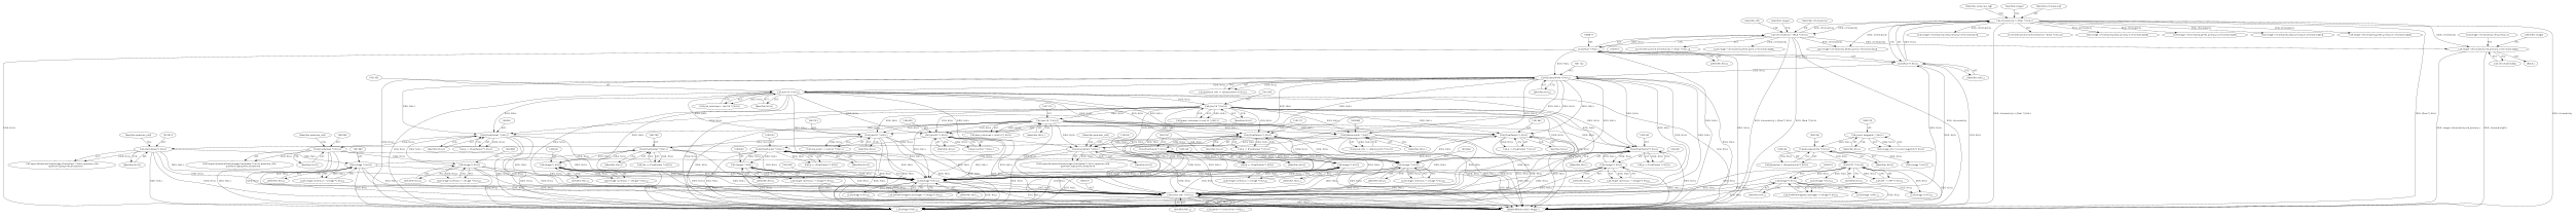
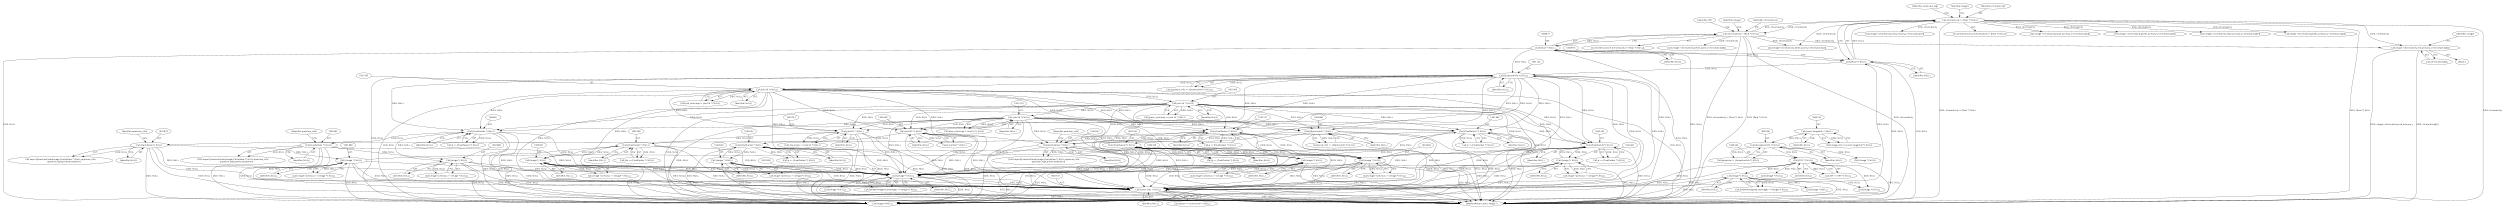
  digraph {
    fontname="Open Sans"
    node [fontname="Open Sans"]
    edge [fontname="Open Sans"]
    n1 [label="(Call,image->chromaticity.red_primary.x=chromaticity[0])"]
    n2 [label="(Block,)"]
    n3 [label="(MethodReturn,static Image *)"]
    n4 [label="(Call,chromaticity[0])"]
    n5 [label="(Call,chromaticity != (float *) NULL)"]
    n6 [label="(Call,chromaticity != (float *) NULL)"]
    n7 [label="(Call,(float *) NULL)"]
    n8 [label="(Call,image->chromaticity.red_primary.y=chromaticity[1])"]
    n9 [label="(Call,image->chromaticity.white_point.y=chromaticity[1])"]
    n10 [label="(ControlStructure,if (chromaticity != (float *) NULL))"]
    n11 [label="(Call,image->chromaticity.blue_primary.x=chromaticity[4])"]
    n12 [label="(Call,image->chromaticity.green_primary.y=chromaticity[3])"]
    n13 [label="(Call,image->chromaticity.blue_primary.y=chromaticity[5])"]
    n14 [label="(Call,image->chromaticity.green_primary.x=chromaticity[2])"]
    n15 [label="(Call,(float *) NULL)"]
    n16 [label="(ControlStructure,if (chromaticity != (float *) NULL))"]
    n17 [label="(Call,image->chromaticity.white_point.x=chromaticity[0])"]
    n18 [label="(Call,(QuantumInfo *) NULL)"]
    n19 [label="(Call,(Image *)NULL)"]
    n20 [label="(Identifier,NULL)"]
    n21 [label="(Identifier,NULL)"]
    n22 [label="(Call,(const char *) NULL)"]
    n23 [label="(Call,(PixelPacket *) NULL)"]
    n24 [label="(Call,(Image *) NULL)"]
    n25 [label="(Call,(uint16 *) NULL)"]
    n26 [label="(Call,(PixelPacket *) NULL)"]
    n27 [label="(Call,(PixelPacket *) NULL)"]
    n28 [label="(Call,(uint32 *) NULL)"]
    n29 [label="(Call,(MemoryInfo *) NULL)"]
    n30 [label="(Call,(uint32 *) NULL)"]
    n31 [label="(Call,(PixelPacket *) NULL)"]
    n32 [label="(Call,(Image *) NULL)"]
    n33 [label="(Call,(CacheView *) NULL)"]
    n34 [label="(Identifier,NULL)"]
    n35 [label="(Call,quantum_info == (QuantumInfo *) NULL)"]
    n36 [label="(Identifier,NULL)"]
    n37 [label="(Call,option == (const char *) NULL)"]
    n38 [label="(Call,(Image *) NULL)"]
    n39 [label="(Call,q == (PixelPacket *) NULL)"]
    n40 [label="(Identifier,NULL)"]
    n41 [label="(Identifier,NULL)"]
    n42 [label="(Call,image->previous == (Image *) NULL)"]
    n43 [label="(Identifier,NULL)"]
    n44 [label="(Call,(Image *) NULL)"]
    n45 [label="(Call,GetNextImageInList(image) == (Image *) NULL)"]
    n46 [label="(Call,(uint16 *) NULL)"]
    n47 [label="(Call,red_colormap != (uint16 *) NULL)"]
    n48 [label="(Identifier,NULL)"]
    n49 [label="(Call,(CacheView *) NULL)"]
    n50 [label="(Call,q == (PixelPacket *) NULL)"]
    n51 [label="(Identifier,NULL)"]
    n52 [label="(Call,(CacheView *) NULL)"]
    n53 [label="(Identifier,NULL)"]
    n54 [label="(Call,q == (PixelPacket *) NULL)"]
    n55 [label="(Call,(PixelPacket *) NULL)"]
    n56 [label="(Call,tile_pixels == (uint32 *) NULL)"]
    n57 [label="(Identifier,NULL)"]
    n58 [label="(Call,(PixelPacket *) NULL)"]
    n59 [label="(Call,pixel_info == (MemoryInfo *) NULL)"]
    n60 [label="(Identifier,NULL)"]
    n61 [label="(Call,(PixelPacket *) NULL)"]
    n62 [label="(Identifier,NULL)"]
    n63 [label="(Call,p=(uint32 *) NULL)"]
    n64 [label="(Call,q == (PixelPacket *) NULL)"]
    n65 [label="(Identifier,NULL)"]
    n66 [label="(Identifier,NULL)"]
    n67 [label="(Call,image->previous == (Image *) NULL)"]
    n68 [label="(Call,ImportQuantumPixels(image,(CacheView *) NULL,quantum_info,\n              quantum_type,pixels,exception))"]
    n69 [label="(Identifier,NULL)"]
    n70 [label="(Call,(uint16 *) NULL)"]
    n71 [label="(Call,green_colormap != (uint16 *) NULL)"]
    n72 [label="(Identifier,NULL)"]
    n73 [label="(Call,blue_colormap != (uint16 *) NULL)"]
    n74 [label="(Identifier,NULL)"]
    n75 [label="(Call,(Image *) NULL)"]
    n76 [label="(Call,ImportQuantumPixels(image,(CacheView *) NULL,quantum_info,\n            quantum_type,pixels,exception))"]
    n77 [label="(Identifier,NULL)"]
    n78 [label="(Call,image->previous == (Image *) NULL)"]
    n79 [label="(Identifier,NULL)"]
    n80 [label="(Call,(Image *) NULL)"]
    n81 [label="(Call,image->previous == (Image *) NULL)"]
    n82 [label="(Identifier,NULL)"]
    n83 [label="(Call,ImportQuantumPixels(image,(CacheView *) NULL,quantum_info,\n            quantum_type,pixels,exception))"]
    n84 [label="(Identifier,NULL)"]
    n85 [label="(Call,(Image *) NULL)"]
    n86 [label="(Call,image->previous == (Image *) NULL)"]
    n87 [label="(Identifier,NULL)"]
    n88 [label="(Identifier,NULL)"]
    n89 [label="(Call,tile == (PixelPacket *) NULL)"]
    n90 [label="(Call,(Image *) NULL)"]
    n91 [label="(Call,q == (PixelPacket *) NULL)"]
    n92 [label="(Identifier,NULL)"]
    n93 [label="(Call,(Image *) NULL)"]
    n94 [label="(Identifier,NULL)"]
    n95 [label="(Call,image->previous == (Image *) NULL)"]
    n96 [label="(Identifier,NULL)"]
    n97 [label="(Call,q == (PixelPacket *) NULL)"]
    n98 [label="(Call,image->previous == (Image *) NULL)"]
    n99 [label="(Identifier,NULL)"]
    n100 [label="(Call,(Image *) NULL)"]
    n101 [label="(Call,GetNextImageInList(image) == (Image *) NULL)"]
    n102 [label="(Call,(Image *) NULL)"]
    n103 [label="(Call,(Image *) NULL)"]
    n104 [label="(Identifier,NULL)"]
    n105 [label="(Call,(TIFF *) NULL)"]
    n106 [label="(Call,(Image *) NULL)"]
    n107 [label="(Identifier,NULL)"]
    n108 [label="(Call,tiff == (TIFF *) NULL)"]
    n109 [label="(Call,(ExceptionInfo *) NULL)"]
    n110 [label="(Call,exception != (ExceptionInfo *) NULL)"]
    n111 [label="(Identifier,NULL)"]
    n112 [label="(Call,(Image *) NULL)"]
    n113 [label="(Call,(const ImageInfo *) NULL)"]
    n114 [label="(Call,image_info != (const ImageInfo *) NULL)"]
    n115 [label="(Identifier,NULL)"]
    n116 [label="(Identifier,quantum_info)"]
    n117 [label="(Identifier,tiff)"]
-   n118 [label="(Call,image->chromaticity.red_primary.x)"]
    n119 [label="(Identifier,image)"]
    n120 [label="(Identifier,compress_tag)"]
    n121 [label="(Identifier,quantum_info)"]
    n122 [label="(Identifier,quantum_info)"]
    n123 [label="(Identifier,image)"]
    n124 [label="(Identifier,chromaticity)"]
    n125 [label="(Identifier,image)"]
    n126 [label="(Identifier,chromaticity)"]
    1000877
    1000737
    1002342
    1002461
    1001122
    1000915
    1001363
    1001374
    1001369
    1001862
    1001889
    1001870
    1002088
    1002069
    1002061
    1003001
    1002798
    1002733
    1003080
    1002640
    1002523
    1002490
    1003150
    1003229
-   1000318
    1000244
    1000186
    1000159
    1003338
    1002171
    1002266
    1002247
    n1 -> n2 [label="AST: "]
    n1 -> n3 [label="DDG: chromaticity[0]"]
    n1 -> n3 [label="DDG: image->chromaticity.red_primary.x"]
    n1 -> n4 [label="CFG: "]
    n4 -> n1 [label="AST: "]
    n5 -> n1 [label="DDG: chromaticity"]
    n5 -> n3 [label="DDG: chromaticity != (float *) NULL"]
    n5 -> n3 [label="DDG: (float *) NULL"]
    n5 -> n3 [label="DDG: chromaticity"]
    n5 -> n6 [label="DDG: chromaticity"]
    n5 -> n7 [label="CFG: "]
    n5 -> n8 [label="DDG: chromaticity"]
    n5 -> n9 [label="DDG: chromaticity"]
    n5 -> n10 [label="AST: "]
    n5 -> n11 [label="DDG: chromaticity"]
    n5 -> n12 [label="DDG: chromaticity"]
    n5 -> n13 [label="DDG: chromaticity"]
    n5 -> n14 [label="DDG: chromaticity"]
    n6 -> n1 [label="DDG: chromaticity"]
    n6 -> n3 [label="DDG: chromaticity != (float *) NULL"]
    n6 -> n3 [label="DDG: (float *) NULL"]
    n6 -> n3 [label="DDG: chromaticity"]
    n6 -> n5 [label="DDG: chromaticity"]
    n6 -> n9 [label="DDG: chromaticity"]
    n6 -> n15 [label="CFG: "]
    n6 -> n16 [label="AST: "]
    n6 -> n17 [label="DDG: chromaticity"]
    n7 -> n3 [label="DDG: NULL"]
    n7 -> n5 [label="AST: "]
    n7 -> n5 [label="DDG: NULL"]
    n7 -> n18 [label="DDG: NULL"]
    n7 -> n19 [label="DDG: NULL"]
    n7 -> n20 [label="CFG: "]
    n15 -> n3 [label="DDG: NULL"]
    n15 -> n6 [label="AST: "]
    n15 -> n6 [label="DDG: NULL"]
    n15 -> n7 [label="DDG: NULL"]
    n15 -> n18 [label="DDG: NULL"]
    n15 -> n19 [label="DDG: NULL"]
    n15 -> n21 [label="CFG: "]
    n18 -> n3 [label="DDG: NULL"]
    n18 -> n19 [label="DDG: NULL"]
    n18 -> n22 [label="DDG: NULL"]
    n18 -> n23 [label="DDG: NULL"]
    n18 -> n24 [label="DDG: NULL"]
    n18 -> n25 [label="DDG: NULL"]
    n18 -> n26 [label="DDG: NULL"]
    n18 -> n27 [label="DDG: NULL"]
    n18 -> n28 [label="DDG: NULL"]
    n18 -> n29 [label="DDG: NULL"]
    n18 -> n30 [label="DDG: NULL"]
    n18 -> n31 [label="DDG: NULL"]
    n18 -> n32 [label="DDG: NULL"]
    n18 -> n33 [label="DDG: NULL"]
    n18 -> n34 [label="CFG: "]
    n18 -> n35 [label="AST: "]
    n18 -> n35 [label="DDG: NULL"]
    n20 -> n7 [label="AST: "]
    n21 -> n15 [label="AST: "]
    n22 -> n3 [label="DDG: NULL"]
    n22 -> n7 [label="DDG: NULL"]
    n22 -> n15 [label="DDG: NULL"]
    n22 -> n18 [label="DDG: NULL"]
    n22 -> n19 [label="DDG: NULL"]
    n22 -> n36 [label="CFG: "]
    n22 -> n37 [label="AST: "]
    n22 -> n37 [label="DDG: NULL"]
    n23 -> n3 [label="DDG: NULL"]
    n23 -> n19 [label="DDG: NULL"]
    n23 -> n22 [label="DDG: NULL"]
    n23 -> n24 [label="DDG: NULL"]
    n23 -> n38 [label="DDG: NULL"]
    n23 -> n39 [label="AST: "]
    n23 -> n39 [label="DDG: NULL"]
    n23 -> n40 [label="CFG: "]
    n24 -> n3 [label="DDG: NULL"]
    n24 -> n19 [label="DDG: NULL"]
    n24 -> n22 [label="DDG: NULL"]
    n24 -> n43 [label="CFG: "]
    n24 -> n44 [label="DDG: NULL"]
    n24 -> n45 [label="AST: "]
    n24 -> n45 [label="DDG: NULL"]
    n25 -> n3 [label="DDG: NULL"]
    n25 -> n19 [label="DDG: NULL"]
    n25 -> n22 [label="DDG: NULL"]
    n25 -> n23 [label="DDG: NULL"]
    n25 -> n24 [label="DDG: NULL"]
    n25 -> n26 [label="DDG: NULL"]
    n25 -> n27 [label="DDG: NULL"]
    n25 -> n28 [label="DDG: NULL"]
    n25 -> n29 [label="DDG: NULL"]
    n25 -> n30 [label="DDG: NULL"]
    n25 -> n31 [label="DDG: NULL"]
    n25 -> n32 [label="DDG: NULL"]
    n25 -> n33 [label="DDG: NULL"]
    n25 -> n46 [label="DDG: NULL"]
    n25 -> n47 [label="AST: "]
    n25 -> n47 [label="DDG: NULL"]
    n25 -> n48 [label="CFG: "]
    n26 -> n3 [label="DDG: NULL"]
    n26 -> n19 [label="DDG: NULL"]
    n26 -> n22 [label="DDG: NULL"]
    n26 -> n24 [label="DDG: NULL"]
    n26 -> n49 [label="DDG: NULL"]
    n26 -> n50 [label="AST: "]
    n26 -> n50 [label="DDG: NULL"]
    n26 -> n51 [label="CFG: "]
    n27 -> n3 [label="DDG: NULL"]
    n27 -> n19 [label="DDG: NULL"]
    n27 -> n22 [label="DDG: NULL"]
    n27 -> n24 [label="DDG: NULL"]
    n27 -> n52 [label="DDG: NULL"]
    n27 -> n53 [label="CFG: "]
    n27 -> n54 [label="AST: "]
    n27 -> n54 [label="DDG: NULL"]
    n28 -> n3 [label="DDG: NULL"]
    n28 -> n19 [label="DDG: NULL"]
    n28 -> n22 [label="DDG: NULL"]
    n28 -> n24 [label="DDG: NULL"]
    n28 -> n55 [label="DDG: NULL"]
    n28 -> n56 [label="AST: "]
    n28 -> n56 [label="DDG: NULL"]
    n28 -> n57 [label="CFG: "]
    n29 -> n3 [label="NULL: NULL"]
    n29 -> n19 [label="DDG: NULL"]
    n29 -> n22 [label="DDG: NULL"]
    n29 -> n24 [label="DDG: NULL"]
    n29 -> n58 [label="DDG: NULL"]
    n29 -> n59 [label="AST: "]
    n29 -> n59 [label="DDG: NULL"]
    n29 -> n60 [label="CFG: "]
    n30 -> n3 [label="DDG: NULL"]
    n30 -> n19 [label="DDG: NULL"]
    n30 -> n22 [label="DDG: NULL"]
    n30 -> n24 [label="DDG: NULL"]
    n30 -> n61 [label="DDG: NULL"]
    n30 -> n62 [label="CFG: "]
    n30 -> n63 [label="AST: "]
    n30 -> n63 [label="DDG: NULL"]
    n31 -> n3 [label="DDG: NULL"]
    n31 -> n19 [label="DDG: NULL"]
    n31 -> n22 [label="DDG: NULL"]
    n31 -> n24 [label="DDG: NULL"]
    n31 -> n32 [label="DDG: NULL"]
    n31 -> n33 [label="DDG: NULL"]
    n31 -> n64 [label="AST: "]
    n31 -> n64 [label="DDG: NULL"]
    n31 -> n65 [label="CFG: "]
    n32 -> n3 [label="DDG: NULL"]
    n32 -> n19 [label="DDG: NULL"]
    n32 -> n22 [label="DDG: NULL"]
    n32 -> n24 [label="DDG: NULL"]
    n32 -> n31 [label="DDG: NULL"]
    n32 -> n66 [label="CFG: "]
    n32 -> n67 [label="AST: "]
    n32 -> n67 [label="DDG: NULL"]
    n33 -> n3 [label="DDG: NULL"]
    n33 -> n19 [label="DDG: NULL"]
    n33 -> n22 [label="DDG: NULL"]
    n33 -> n24 [label="DDG: NULL"]
    n33 -> n31 [label="DDG: NULL"]
    n33 -> n32 [label="DDG: NULL"]
    n33 -> n68 [label="AST: "]
    n33 -> n68 [label="DDG: NULL"]
    n33 -> n69 [label="CFG: "]
    n34 -> n18 [label="AST: "]
    n35 -> n18 [label="CFG: "]
    n36 -> n22 [label="AST: "]
    n37 -> n22 [label="CFG: "]
    n38 -> n3 [label="DDG: NULL"]
    n38 -> n19 [label="DDG: NULL"]
    n38 -> n22 [label="DDG: NULL"]
    n38 -> n23 [label="DDG: NULL"]
    n38 -> n24 [label="DDG: NULL"]
    n38 -> n41 [label="CFG: "]
    n38 -> n42 [label="AST: "]
    n38 -> n42 [label="DDG: NULL"]
    n39 -> n23 [label="CFG: "]
    n40 -> n23 [label="AST: "]
    n41 -> n38 [label="AST: "]
    n42 -> n38 [label="CFG: "]
    n43 -> n24 [label="AST: "]
    n45 -> n24 [label="CFG: "]
    n46 -> n3 [label="DDG: NULL"]
    n46 -> n19 [label="DDG: NULL"]
    n46 -> n22 [label="DDG: NULL"]
    n46 -> n23 [label="DDG: NULL"]
    n46 -> n24 [label="DDG: NULL"]
    n46 -> n26 [label="DDG: NULL"]
    n46 -> n27 [label="DDG: NULL"]
    n46 -> n28 [label="DDG: NULL"]
    n46 -> n29 [label="DDG: NULL"]
    n46 -> n30 [label="DDG: NULL"]
    n46 -> n31 [label="DDG: NULL"]
    n46 -> n32 [label="DDG: NULL"]
    n46 -> n33 [label="DDG: NULL"]
    n46 -> n70 [label="DDG: NULL"]
    n46 -> n71 [label="AST: "]
    n46 -> n71 [label="DDG: NULL"]
    n46 -> n72 [label="CFG: "]
    n47 -> n25 [label="CFG: "]
    n48 -> n25 [label="AST: "]
    n49 -> n3 [label="DDG: NULL"]
    n49 -> n19 [label="DDG: NULL"]
    n49 -> n22 [label="DDG: NULL"]
    n49 -> n24 [label="DDG: NULL"]
    n49 -> n75 [label="DDG: NULL"]
    n49 -> n76 [label="AST: "]
    n49 -> n76 [label="DDG: NULL"]
    n49 -> n77 [label="CFG: "]
    n50 -> n26 [label="CFG: "]
    n51 -> n26 [label="AST: "]
    n52 -> n3 [label="DDG: NULL"]
    n52 -> n19 [label="DDG: NULL"]
    n52 -> n22 [label="DDG: NULL"]
    n52 -> n24 [label="DDG: NULL"]
    n52 -> n80 [label="DDG: NULL"]
    n52 -> n83 [label="AST: "]
    n52 -> n83 [label="DDG: NULL"]
    n52 -> n84 [label="CFG: "]
    n53 -> n27 [label="AST: "]
    n54 -> n27 [label="CFG: "]
    n55 -> n3 [label="DDG: NULL"]
    n55 -> n19 [label="DDG: NULL"]
    n55 -> n22 [label="DDG: NULL"]
    n55 -> n24 [label="DDG: NULL"]
    n55 -> n85 [label="DDG: NULL"]
    n55 -> n88 [label="CFG: "]
    n55 -> n89 [label="AST: "]
    n55 -> n89 [label="DDG: NULL"]
    n56 -> n28 [label="CFG: "]
    n57 -> n28 [label="AST: "]
    n58 -> n3 [label="DDG: NULL"]
    n58 -> n19 [label="DDG: NULL"]
    n58 -> n22 [label="DDG: NULL"]
    n58 -> n24 [label="DDG: NULL"]
    n58 -> n90 [label="DDG: NULL"]
    n58 -> n91 [label="AST: "]
    n58 -> n91 [label="DDG: NULL"]
    n58 -> n92 [label="CFG: "]
    n59 -> n29 [label="CFG: "]
    n60 -> n29 [label="AST: "]
    n61 -> n3 [label="DDG: NULL"]
    n61 -> n19 [label="DDG: NULL"]
    n61 -> n22 [label="DDG: NULL"]
    n61 -> n24 [label="DDG: NULL"]
    n61 -> n93 [label="DDG: NULL"]
    n61 -> n96 [label="CFG: "]
    n61 -> n97 [label="AST: "]
    n61 -> n97 [label="DDG: NULL"]
    n62 -> n30 [label="AST: "]
    n63 -> n30 [label="CFG: "]
    n64 -> n31 [label="CFG: "]
    n65 -> n31 [label="AST: "]
    n66 -> n32 [label="AST: "]
    n67 -> n32 [label="CFG: "]
    n69 -> n33 [label="AST: "]
    n70 -> n3 [label="DDG: NULL"]
    n70 -> n19 [label="DDG: NULL"]
    n70 -> n22 [label="DDG: NULL"]
    n70 -> n23 [label="DDG: NULL"]
    n70 -> n24 [label="DDG: NULL"]
    n70 -> n26 [label="DDG: NULL"]
    n70 -> n27 [label="DDG: NULL"]
    n70 -> n28 [label="DDG: NULL"]
    n70 -> n29 [label="DDG: NULL"]
    n70 -> n30 [label="DDG: NULL"]
    n70 -> n31 [label="DDG: NULL"]
    n70 -> n32 [label="DDG: NULL"]
    n70 -> n33 [label="DDG: NULL"]
    n70 -> n73 [label="AST: "]
    n70 -> n73 [label="DDG: NULL"]
    n70 -> n74 [label="CFG: "]
    n71 -> n46 [label="CFG: "]
    n72 -> n46 [label="AST: "]
    n73 -> n70 [label="CFG: "]
    n74 -> n70 [label="AST: "]
    n75 -> n3 [label="DDG: NULL"]
    n75 -> n19 [label="DDG: NULL"]
    n75 -> n22 [label="DDG: NULL"]
    n75 -> n24 [label="DDG: NULL"]
    n75 -> n26 [label="DDG: NULL"]
    n75 -> n78 [label="AST: "]
    n75 -> n78 [label="DDG: NULL"]
    n75 -> n79 [label="CFG: "]
    n77 -> n49 [label="AST: "]
    n78 -> n75 [label="CFG: "]
    n79 -> n75 [label="AST: "]
    n80 -> n3 [label="DDG: NULL"]
    n80 -> n19 [label="DDG: NULL"]
    n80 -> n22 [label="DDG: NULL"]
    n80 -> n24 [label="DDG: NULL"]
    n80 -> n27 [label="DDG: NULL"]
    n80 -> n81 [label="AST: "]
    n80 -> n81 [label="DDG: NULL"]
    n80 -> n82 [label="CFG: "]
    n81 -> n80 [label="CFG: "]
    n82 -> n80 [label="AST: "]
    n84 -> n52 [label="AST: "]
    n85 -> n3 [label="DDG: NULL"]
    n85 -> n19 [label="DDG: NULL"]
    n85 -> n22 [label="DDG: NULL"]
    n85 -> n24 [label="DDG: NULL"]
    n85 -> n55 [label="DDG: NULL"]
    n85 -> n86 [label="AST: "]
    n85 -> n86 [label="DDG: NULL"]
    n85 -> n87 [label="CFG: "]
    n86 -> n85 [label="CFG: "]
    n87 -> n85 [label="AST: "]
    n88 -> n55 [label="AST: "]
    n89 -> n55 [label="CFG: "]
    n90 -> n3 [label="DDG: NULL"]
    n90 -> n19 [label="DDG: NULL"]
    n90 -> n22 [label="DDG: NULL"]
    n90 -> n24 [label="DDG: NULL"]
    n90 -> n58 [label="DDG: NULL"]
    n90 -> n98 [label="AST: "]
    n90 -> n98 [label="DDG: NULL"]
    n90 -> n99 [label="CFG: "]
    n91 -> n58 [label="CFG: "]
    n92 -> n58 [label="AST: "]
    n93 -> n3 [label="DDG: NULL"]
    n93 -> n19 [label="DDG: NULL"]
    n93 -> n22 [label="DDG: NULL"]
    n93 -> n24 [label="DDG: NULL"]
    n93 -> n61 [label="DDG: NULL"]
    n93 -> n94 [label="CFG: "]
    n93 -> n95 [label="AST: "]
    n93 -> n95 [label="DDG: NULL"]
    n94 -> n93 [label="AST: "]
    n95 -> n93 [label="CFG: "]
    n96 -> n61 [label="AST: "]
    n97 -> n61 [label="CFG: "]
    n98 -> n90 [label="CFG: "]
    n99 -> n90 [label="AST: "]
    n100 -> n3 [label="DDG: NULL"]
    n100 -> n19 [label="DDG: NULL"]
    n100 -> n22 [label="DDG: NULL"]
    n100 -> n101 [label="AST: "]
    n100 -> n101 [label="DDG: NULL"]
    n100 -> n102 [label="DDG: NULL"]
    n100 -> n103 [label="DDG: NULL"]
    n100 -> n104 [label="CFG: "]
    n101 -> n100 [label="CFG: "]
    n104 -> n100 [label="AST: "]
    n105 -> n3 [label="DDG: NULL"]
    n105 -> n19 [label="DDG: NULL"]
    n105 -> n22 [label="DDG: NULL"]
    n105 -> n100 [label="DDG: NULL"]
    n105 -> n102 [label="DDG: NULL"]
    n105 -> n106 [label="DDG: NULL"]
    n105 -> n107 [label="CFG: "]
    n105 -> n108 [label="AST: "]
    n105 -> n108 [label="DDG: NULL"]
    n107 -> n105 [label="AST: "]
    n108 -> n105 [label="CFG: "]
    n109 -> n105 [label="DDG: NULL"]
    n109 -> n110 [label="AST: "]
    n109 -> n110 [label="DDG: NULL"]
    n109 -> n111 [label="CFG: "]
    n109 -> n112 [label="DDG: NULL"]
    n110 -> n109 [label="CFG: "]
    n111 -> n109 [label="AST: "]
    n113 -> n109 [label="DDG: NULL"]
    n113 -> n114 [label="AST: "]
    n113 -> n114 [label="DDG: NULL"]
    n113 -> n115 [label="CFG: "]
    n114 -> n113 [label="CFG: "]
    n115 -> n113 [label="AST: "]
    n116 -> n52 [label="CFG: "]
    n117 -> n6 [label="CFG: "]
-   n118 -> n1 [label="AST: "]
    n119 -> n1 [label="CFG: "]
    n120 -> n5 [label="CFG: "]
    n121 -> n33 [label="CFG: "]
    n122 -> n49 [label="CFG: "]
    n123 -> n5 [label="CFG: "]
    n124 -> n5 [label="AST: "]
    n125 -> n6 [label="CFG: "]
    n126 -> n6 [label="AST: "]
    1000877 -> n15 [label="AST: "]
    1000737 -> n22 [label="AST: "]
    1002342 -> n23 [label="AST: "]
    1002461 -> n38 [label="AST: "]
    1001122 -> n18 [label="AST: "]
    1000915 -> n7 [label="AST: "]
    1001363 -> n25 [label="AST: "]
    1001374 -> n70 [label="AST: "]
    1001369 -> n46 [label="AST: "]
    1001862 -> n26 [label="AST: "]
    1001889 -> n75 [label="AST: "]
    1001870 -> n49 [label="AST: "]
    1002088 -> n80 [label="AST: "]
    1002069 -> n52 [label="AST: "]
    1002061 -> n27 [label="AST: "]
    1003001 -> n85 [label="AST: "]
    1002798 -> n55 [label="AST: "]
    1002733 -> n28 [label="AST: "]
    1003080 -> n29 [label="AST: "]
    1002640 -> n93 [label="AST: "]
    1002523 -> n61 [label="AST: "]
    1002490 -> n30 [label="AST: "]
    1003150 -> n58 [label="AST: "]
    1003229 -> n90 [label="AST: "]
-   1000318 -> n100 [label="AST: "]
    1000244 -> n105 [label="AST: "]
    1000186 -> n109 [label="AST: "]
    1000159 -> n113 [label="AST: "]
    1003338 -> n24 [label="AST: "]
    1002171 -> n31 [label="AST: "]
    1002266 -> n32 [label="AST: "]
    1002247 -> n33 [label="AST: "]
  }
